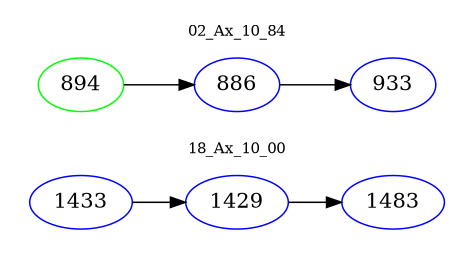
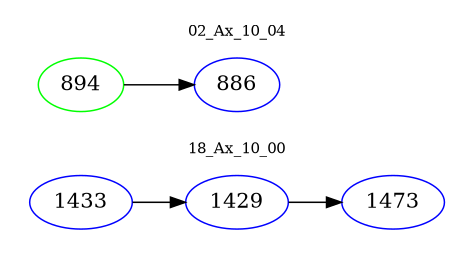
  digraph {
    rankdir=LR
    node [color=blue]
    edge [color=black]
    n1 [label=1433]
    n2 [label=1429]
-   n3 [label=1483]
+   n3 [label=1473]
    n4 [color=green label=894]
    n5 [label=886]
-   n6 [label=933]
    subgraph cluster_1 {
      color=white
      fontsize=10
      label="18_Ax_10_00"
      n1
      n2
      n3
    }
    subgraph cluster_2 {
      color=white
      fontsize=10
-     label="02_Ax_10_84"
+     label="02_Ax_10_04"
      n4
      n5
-     n6
    }
    n1 -> n2
    n2 -> n3
    n4 -> n5
-   n5 -> n6
  }
